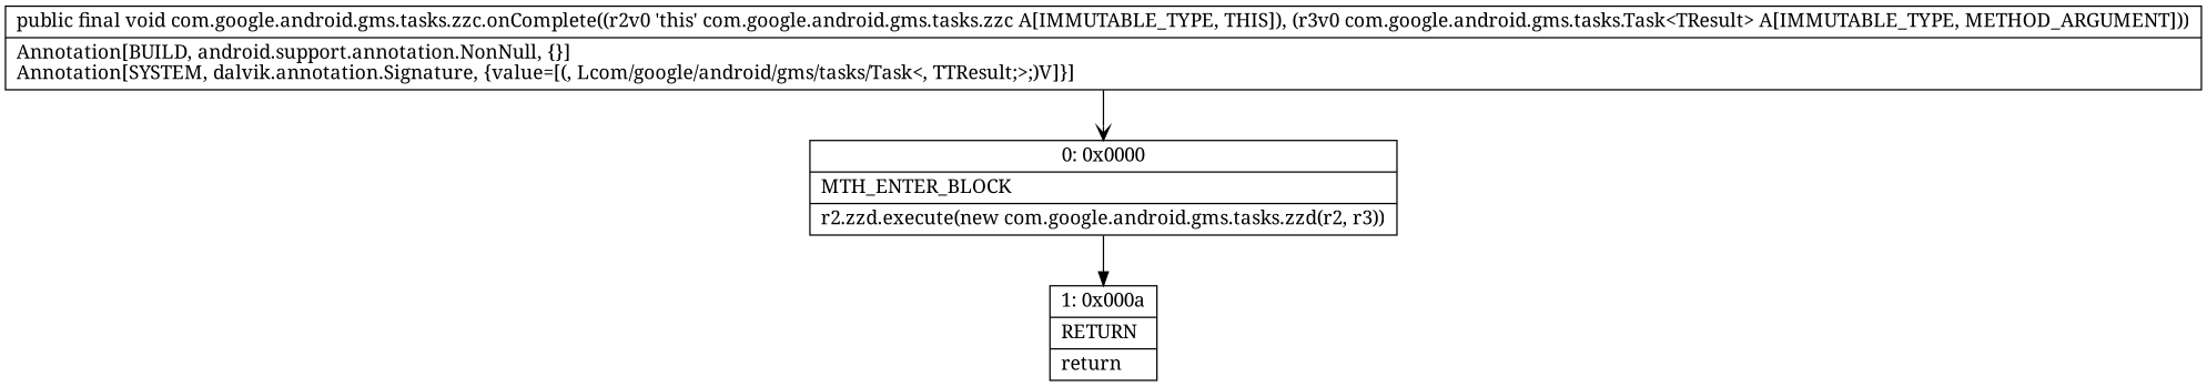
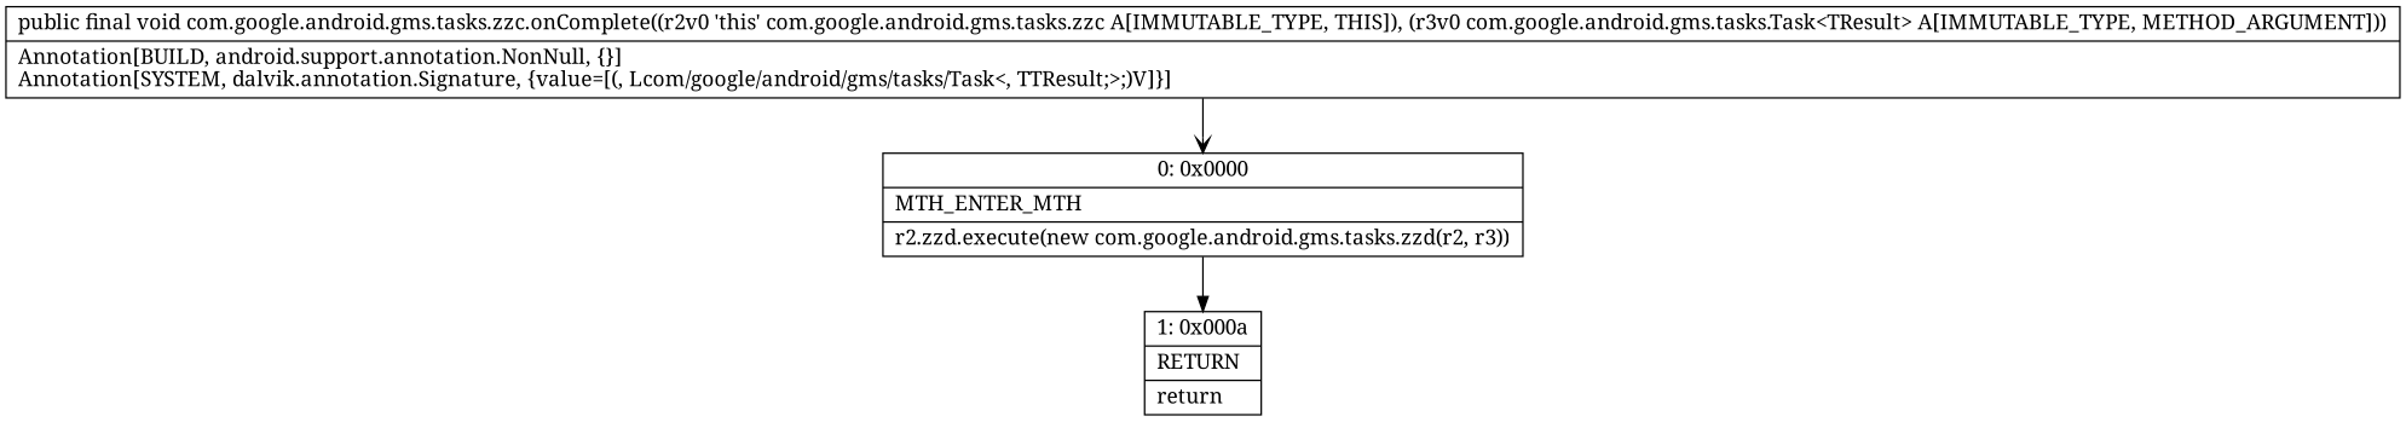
  digraph {
    fontname="Noto Serif"
    node [shape=record fontname="Noto Serif"]
    edge [fontname="Noto Serif"]
-   n1 [label="{0\:\ 0x0000|MTH_ENTER_BLOCK\l|r2.zzd.execute(new com.google.android.gms.tasks.zzd(r2, r3))\l}"]
+   n1 [label="{0\:\ 0x0000|MTH_ENTER_MTH\l|r2.zzd.execute(new com.google.android.gms.tasks.zzd(r2, r3))\l}"]
    n2 [label="{1\:\ 0x000a|RETURN\l|return\l}"]
    n3 [label="{public final void com.google.android.gms.tasks.zzc.onComplete((r2v0 'this' com.google.android.gms.tasks.zzc A[IMMUTABLE_TYPE, THIS]), (r3v0 com.google.android.gms.tasks.Task\<TResult\> A[IMMUTABLE_TYPE, METHOD_ARGUMENT]))  | Annotation[BUILD, android.support.annotation.NonNull, \{\}]\lAnnotation[SYSTEM, dalvik.annotation.Signature, \{value=[(, Lcom\/google\/android\/gms\/tasks\/Task\<, TTResult;\>;)V]\}]\l}"]
    n1 -> n2 [arrowhead=normal]
    n3 -> n1 [arrowhead=vee]
  }
